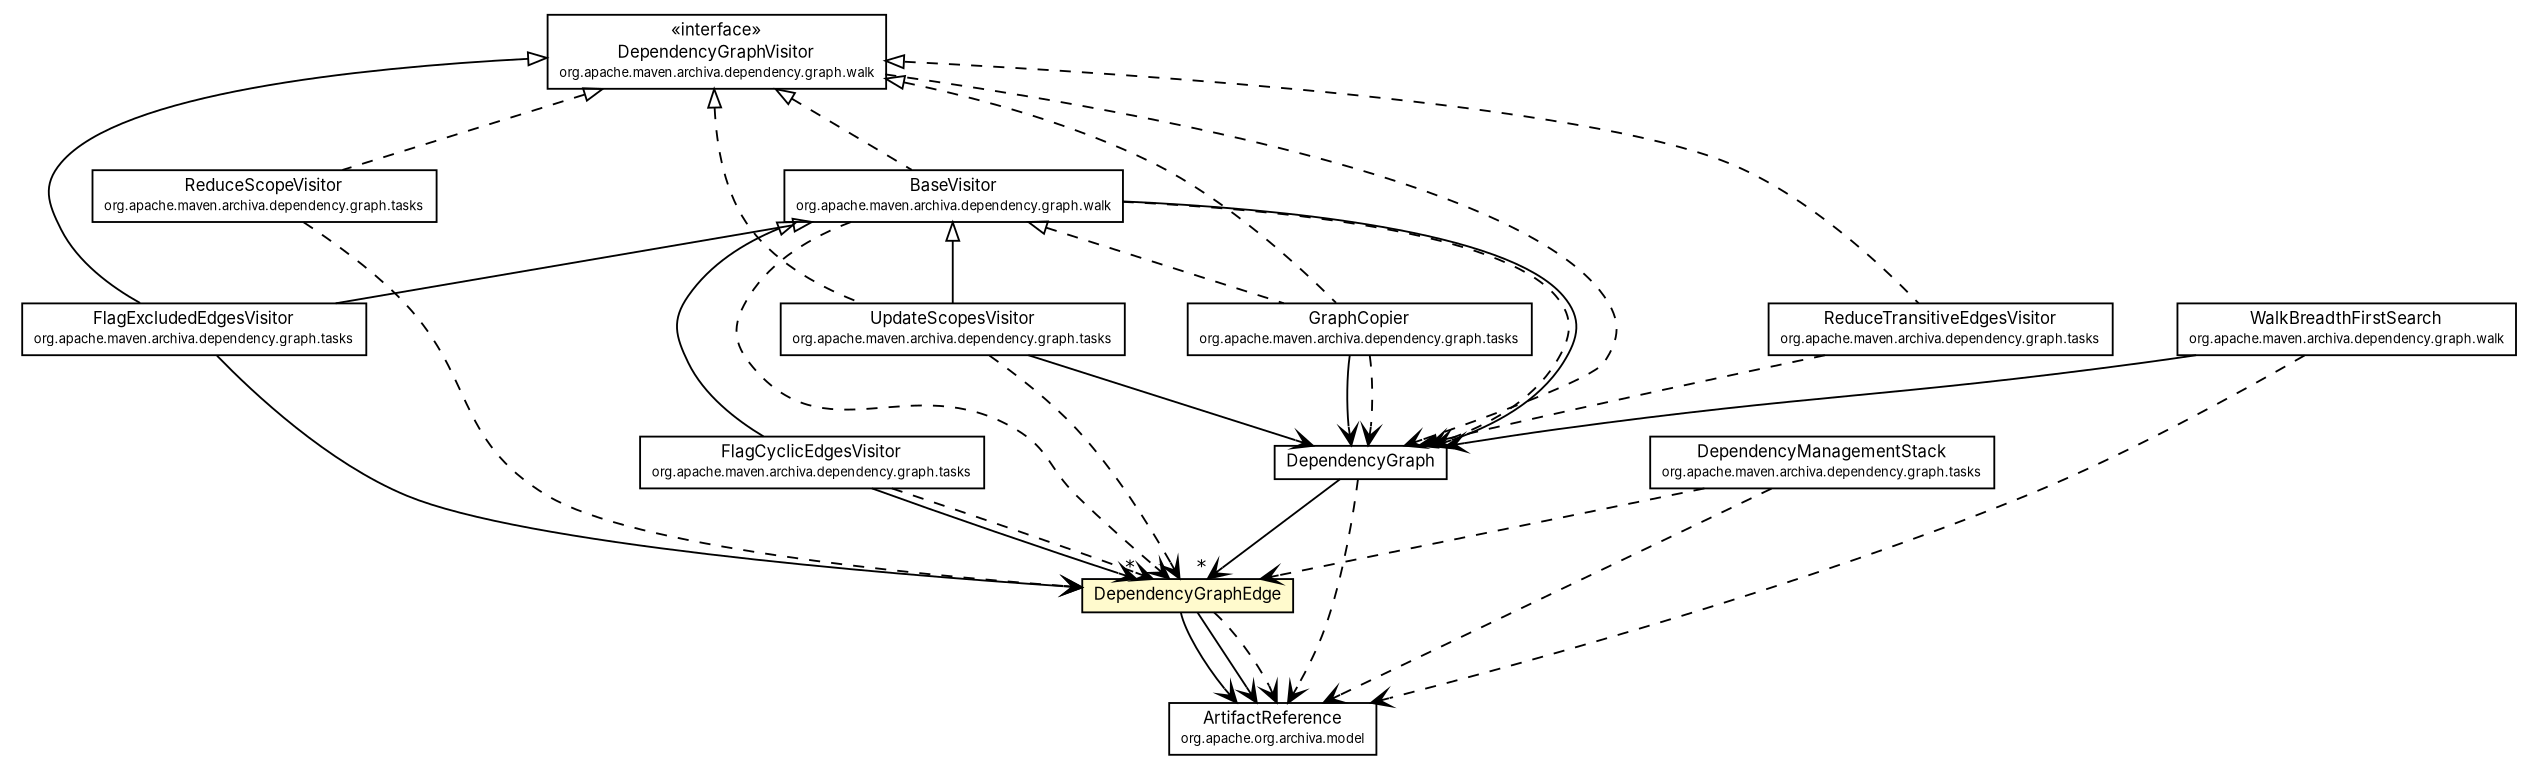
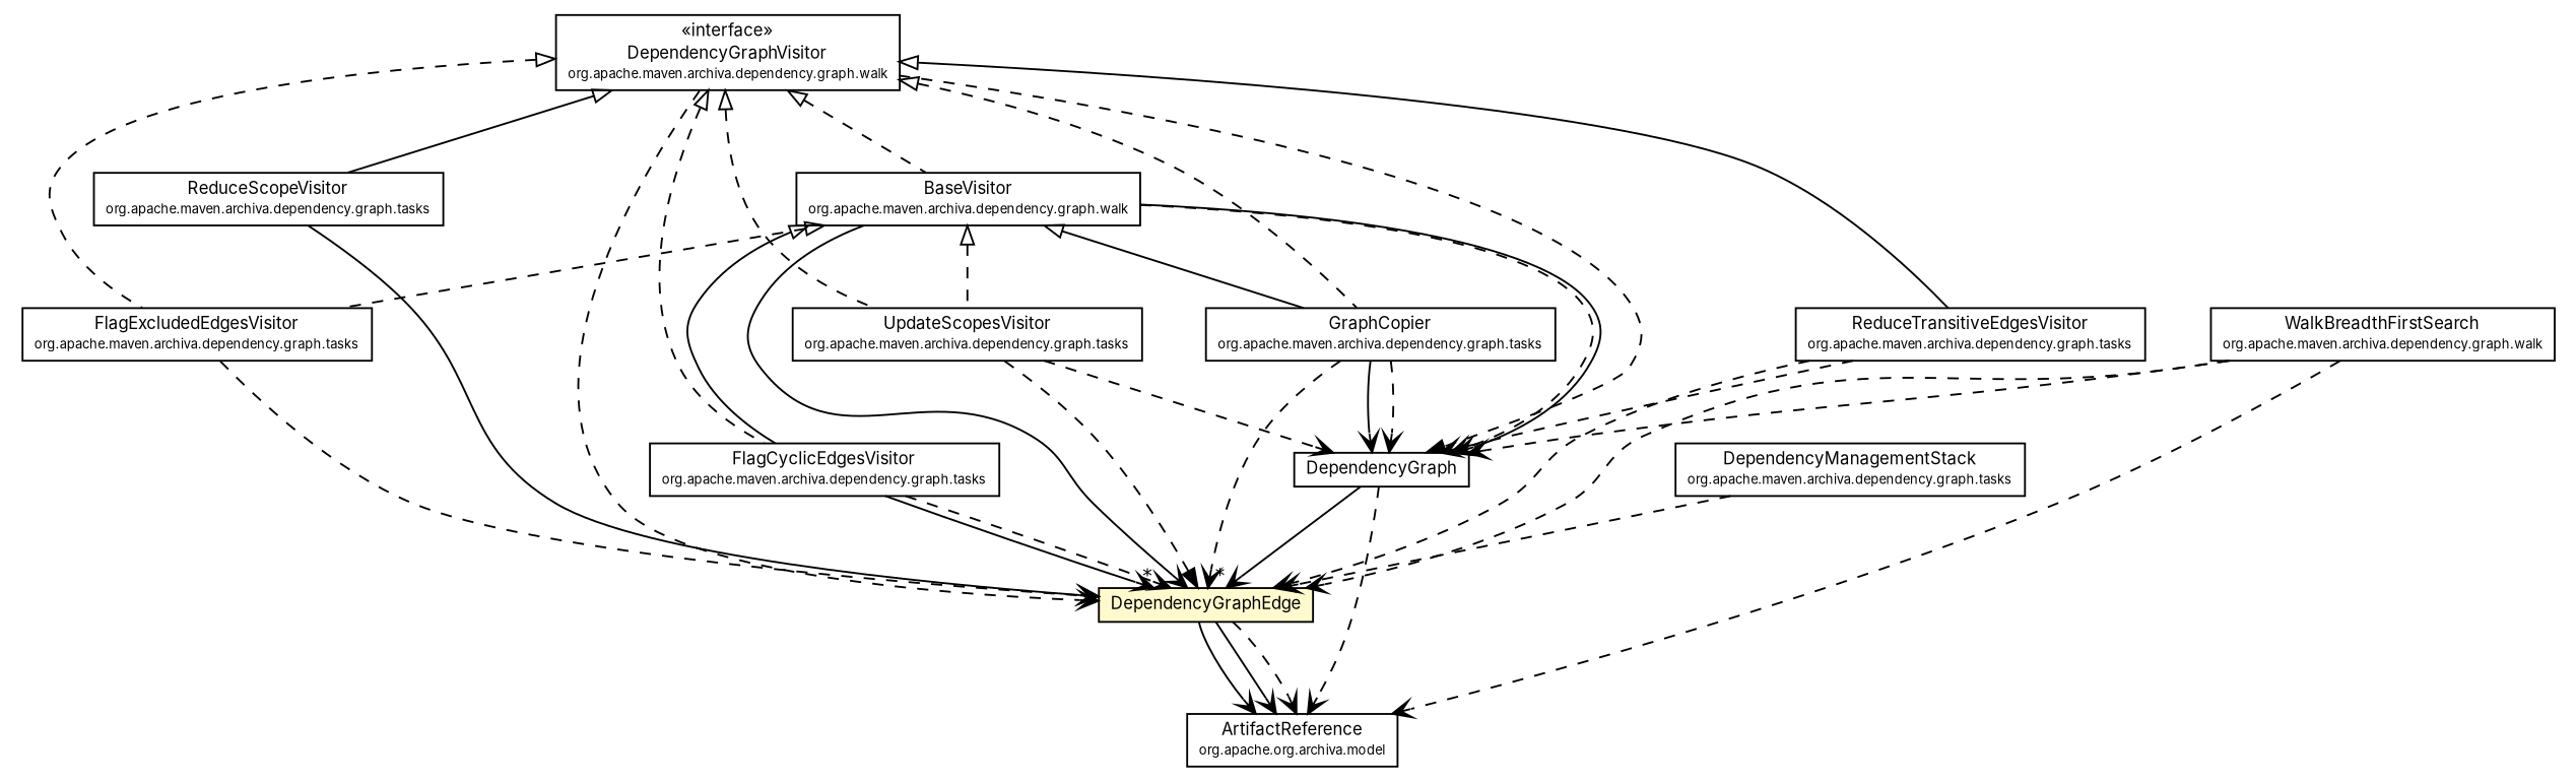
  digraph {
    fontname=Inter
    node [fontcolor=black fontname=Inter fontsize=9.0 shape=plaintext]
    edge [arrowhead=open color=black fontcolor=black fontname=Inter fontsize=10.0 headport=p labelfontname=Helvetica labelfontsize=10 tailport=p style=dashed]
    n1 [label=<<table border="0" cellborder="1" cellspacing="0" cellpadding="2" port="p" bgcolor="lemonChiffon" href="./DependencyGraphEdge.html"> 		<tr><td><table border="0" cellspacing="0" cellpadding="1"> 			<tr><td> DependencyGraphEdge </td></tr> 		</table></td></tr> 		</table>>]
    n2 [label=<<table border="0" cellborder="1" cellspacing="0" cellpadding="2" port="p" href="http://java.sun.com/j2se/1.4.2/docs/api/org/apache/maven/archiva/model/ArtifactReference.html"> 		<tr><td><table border="0" cellspacing="0" cellpadding="1"> 			<tr><td> ArtifactReference </td></tr> 			<tr><td><font point-size="7.0"> org.apache.org.archiva.model </font></td></tr> 		</table></td></tr> 		</table>>]
    n3 [label=<<table border="0" cellborder="1" cellspacing="0" cellpadding="2" port="p" href="./DependencyGraph.html"> 		<tr><td><table border="0" cellspacing="0" cellpadding="1"> 			<tr><td> DependencyGraph </td></tr> 		</table></td></tr> 		</table>>]
    n4 [label=<<table border="0" cellborder="1" cellspacing="0" cellpadding="2" port="p" href="./tasks/UpdateScopesVisitor.html"> 		<tr><td><table border="0" cellspacing="0" cellpadding="1"> 			<tr><td> UpdateScopesVisitor </td></tr> 			<tr><td><font point-size="7.0"> org.apache.maven.archiva.dependency.graph.tasks </font></td></tr> 		</table></td></tr> 		</table>>]
    n5 [label=<<table border="0" cellborder="1" cellspacing="0" cellpadding="2" port="p" href="./tasks/ReduceTransitiveEdgesVisitor.html"> 		<tr><td><table border="0" cellspacing="0" cellpadding="1"> 			<tr><td> ReduceTransitiveEdgesVisitor </td></tr> 			<tr><td><font point-size="7.0"> org.apache.maven.archiva.dependency.graph.tasks </font></td></tr> 		</table></td></tr> 		</table>>]
    n6 [label=<<table border="0" cellborder="1" cellspacing="0" cellpadding="2" port="p" href="./tasks/ReduceScopeVisitor.html"> 		<tr><td><table border="0" cellspacing="0" cellpadding="1"> 			<tr><td> ReduceScopeVisitor </td></tr> 			<tr><td><font point-size="7.0"> org.apache.maven.archiva.dependency.graph.tasks </font></td></tr> 		</table></td></tr> 		</table>>]
    n7 [label=<<table border="0" cellborder="1" cellspacing="0" cellpadding="2" port="p" href="./tasks/GraphCopier.html"> 		<tr><td><table border="0" cellspacing="0" cellpadding="1"> 			<tr><td> GraphCopier </td></tr> 			<tr><td><font point-size="7.0"> org.apache.maven.archiva.dependency.graph.tasks </font></td></tr> 		</table></td></tr> 		</table>>]
    n8 [label=<<table border="0" cellborder="1" cellspacing="0" cellpadding="2" port="p" href="./tasks/FlagExcludedEdgesVisitor.html"> 		<tr><td><table border="0" cellspacing="0" cellpadding="1"> 			<tr><td> FlagExcludedEdgesVisitor </td></tr> 			<tr><td><font point-size="7.0"> org.apache.maven.archiva.dependency.graph.tasks </font></td></tr> 		</table></td></tr> 		</table>>]
    n9 [label=<<table border="0" cellborder="1" cellspacing="0" cellpadding="2" port="p" href="./tasks/FlagCyclicEdgesVisitor.html"> 		<tr><td><table border="0" cellspacing="0" cellpadding="1"> 			<tr><td> FlagCyclicEdgesVisitor </td></tr> 			<tr><td><font point-size="7.0"> org.apache.maven.archiva.dependency.graph.tasks </font></td></tr> 		</table></td></tr> 		</table>>]
    n10 [label=<<table border="0" cellborder="1" cellspacing="0" cellpadding="2" port="p" href="./tasks/DependencyManagementStack.html"> 		<tr><td><table border="0" cellspacing="0" cellpadding="1"> 			<tr><td> DependencyManagementStack </td></tr> 			<tr><td><font point-size="7.0"> org.apache.maven.archiva.dependency.graph.tasks </font></td></tr> 		</table></td></tr> 		</table>>]
    n11 [label=<<table border="0" cellborder="1" cellspacing="0" cellpadding="2" port="p" href="./walk/WalkBreadthFirstSearch.html"> 		<tr><td><table border="0" cellspacing="0" cellpadding="1"> 			<tr><td> WalkBreadthFirstSearch </td></tr> 			<tr><td><font point-size="7.0"> org.apache.maven.archiva.dependency.graph.walk </font></td></tr> 		</table></td></tr> 		</table>>]
    n12 [label=<<table border="0" cellborder="1" cellspacing="0" cellpadding="2" port="p" href="./walk/DependencyGraphVisitor.html"> 		<tr><td><table border="0" cellspacing="0" cellpadding="1"> 			<tr><td> &laquo;interface&raquo; </td></tr> 			<tr><td> DependencyGraphVisitor </td></tr> 			<tr><td><font point-size="7.0"> org.apache.maven.archiva.dependency.graph.walk </font></td></tr> 		</table></td></tr> 		</table>>]
    n13 [label=<<table border="0" cellborder="1" cellspacing="0" cellpadding="2" port="p" href="./walk/BaseVisitor.html"> 		<tr><td><table border="0" cellspacing="0" cellpadding="1"> 			<tr><td> BaseVisitor </td></tr> 			<tr><td><font point-size="7.0"> org.apache.maven.archiva.dependency.graph.walk </font></td></tr> 		</table></td></tr> 		</table>>]
    n1 -> n2 [style=""]
    n1 -> n2 [style=""]
    n1 -> n2
    n3 -> n1 [headlabel="*" style=""]
    n3 -> n2
-   n4 -> n1
-   n4 -> n3 [style=solid]
-   n5 -> n3 [arrowhead=normal]
-   n6 -> n1
+   n4 -> n1 [arrowhead=normal]
+   n4 -> n3
+   n5 -> n1
+   n5 -> n3
+   n6 -> n1 [style=solid]
+   n7 -> n1
    n7 -> n3 [style=""]
    n7 -> n3
-   n8 -> n1 [style=solid]
+   n8 -> n1
    n9 -> n1 [headlabel="*" style=""]
    n9 -> n1
    n10 -> n1
-   n10 -> n2
+   n11 -> n1
    n11 -> n2
-   n11 -> n3 [style=solid]
-   n12 -> n3
+   n11 -> n3
+   n12 -> n1
+   n12 -> n3 [arrowhead=normal]
    n12 -> n4 [arrowtail=empty dir=back fontsize=10 arrowhead="" color="" fontcolor=""]
-   n12 -> n5 [arrowtail=empty dir=back fontsize=10 arrowhead="" color="" fontcolor=""]
-   n12 -> n6 [arrowtail=empty dir=back fontsize=10 arrowhead="" color="" fontcolor=""]
+   n12 -> n5 [arrowtail=empty dir=back fontsize=10 style=solid arrowhead="" color="" fontcolor=""]
+   n12 -> n6 [arrowtail=empty dir=back fontsize=10 style=solid arrowhead="" color="" fontcolor=""]
    n12 -> n7 [arrowtail=empty dir=back fontsize=10 arrowhead="" color="" fontcolor=""]
-   n12 -> n8 [arrowtail=empty dir=back fontsize=10 style=solid arrowhead="" color="" fontcolor=""]
+   n12 -> n8 [arrowtail=empty dir=back fontsize=10 arrowhead="" color="" fontcolor=""]
+   n12 -> n9 [arrowtail=empty dir=back fontsize=10 arrowhead="" color="" fontcolor=""]
    n12 -> n13 [arrowtail=empty dir=back fontsize=10 arrowhead="" color="" fontcolor=""]
-   n13 -> n1
+   n13 -> n1 [style=solid]
    n13 -> n3 [style=""]
    n13 -> n3
-   n13 -> n4 [arrowtail=empty dir=back fontsize=10 arrowhead="" color="" fontcolor="" style=""]
-   n13 -> n7 [arrowtail=empty dir=back fontsize=10 arrowhead="" color="" fontcolor=""]
-   n13 -> n8 [arrowtail=empty dir=back fontsize=10 arrowhead="" color="" fontcolor="" style=""]
+   n13 -> n4 [arrowtail=empty dir=back fontsize=10 arrowhead="" color="" fontcolor=""]
+   n13 -> n7 [arrowtail=empty dir=back fontsize=10 arrowhead="" color="" fontcolor="" style=""]
+   n13 -> n8 [arrowtail=empty dir=back fontsize=10 arrowhead="" color="" fontcolor=""]
    n13 -> n9 [arrowtail=empty dir=back fontsize=10 arrowhead="" color="" fontcolor="" style=""]
  }
